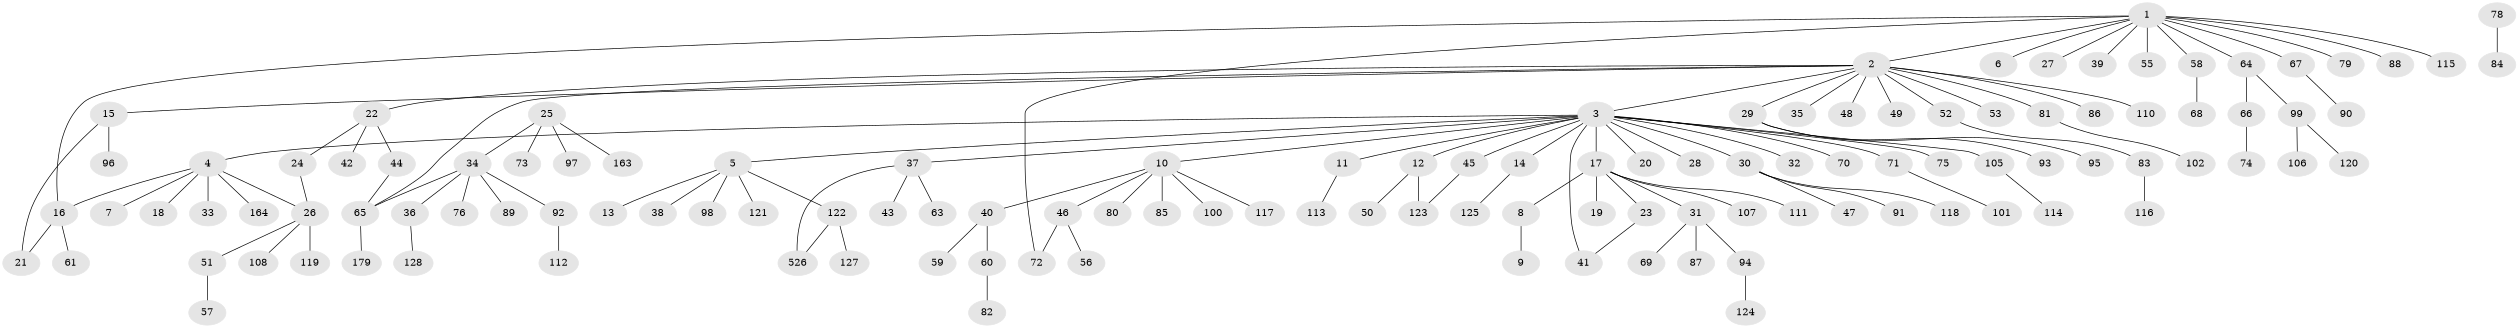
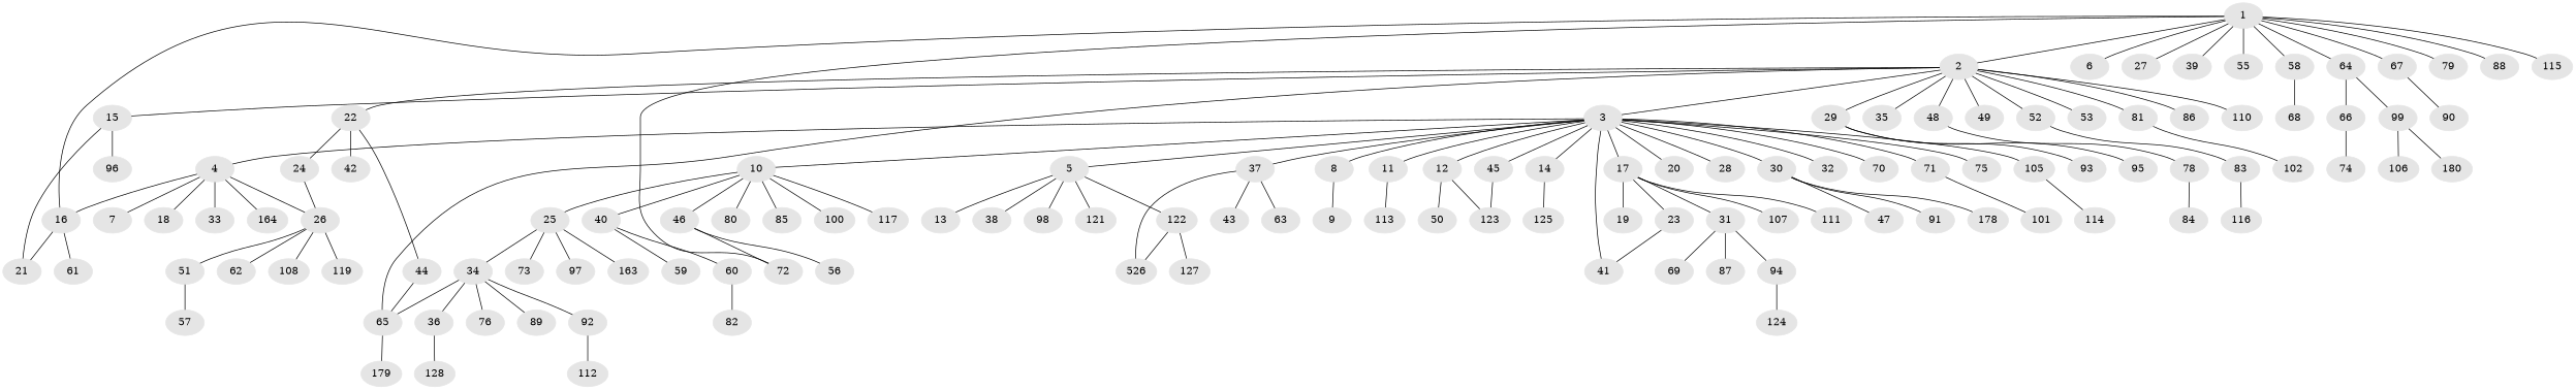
  graph {
    node [color=gray90 style=filled]
    1
    2
    6
    16
    27
    39
    55
    58
    64
    67
    72
    79
    88
    115
    3
    15
    22
    29
    35
    48
    49
    52
    53
    65
    81
    86
    110
    21
    61
    68
    66
    99
    90
    4
    5
    8
    10
    11
    12
    14
    17
    20
    28
    30
    32
    37
    41
    45
    70
    71
    75
    105
    96
    24
    42
    44
    93
    95
    78
    83
    n61 [label=179]
    102
    7
    18
    26
    33
    n67 [label=164]
    13
    38
    98
    121
    122
    9
    25
    40
    46
    80
    85
    100
    117
    113
    50
    123
    125
    19
    23
    31
    107
    111
    47
    91
-   118
+   118 [label=178]
    43
    63
    n95 [label=526]
    101
    114
    51
+   62
    108
    119
    127
    34
    73
    97
    n106 [label=163]
    59
    60
    56
    69
    87
    94
    36
    76
    89
    92
    57
    124
    128
    112
    82
    84
    116
    74
    106
-   120
+   120 [label=180]
    1 -- 2
    1 -- 6
    1 -- 16
    1 -- 27
    1 -- 39
    1 -- 55
    1 -- 58
    1 -- 64
    1 -- 67
    1 -- 72
    1 -- 79
    1 -- 88
    1 -- 115
    2 -- 3
    2 -- 15
    2 -- 22
    2 -- 29
    2 -- 35
    2 -- 48
    2 -- 49
    2 -- 52
    2 -- 53
    2 -- 65
    2 -- 81
    2 -- 86
    2 -- 110
    16 -- 21
    16 -- 61
    58 -- 68
    64 -- 66
    64 -- 99
    67 -- 90
    3 -- 4
    3 -- 5
-   17 -- 8
+   3 -- 8
    3 -- 10
    3 -- 11
    3 -- 12
    3 -- 14
    3 -- 17
    3 -- 20
    3 -- 28
    3 -- 30
    3 -- 32
    3 -- 37
    3 -- 41
    3 -- 45
    3 -- 70
    3 -- 71
    3 -- 75
    3 -- 105
    15 -- 21
    15 -- 96
    22 -- 24
    22 -- 42
    22 -- 44
    29 -- 93
    29 -- 95
+   48 -- 78
    52 -- 83
    65 -- n61
    81 -- 102
    66 -- 74
    99 -- 106
    99 -- 120
    4 -- 16
    4 -- 7
    4 -- 18
    4 -- 26
    4 -- 33
    4 -- n67
    5 -- 13
    5 -- 38
    5 -- 98
    5 -- 121
    5 -- 122
    8 -- 9
+   10 -- 25
    10 -- 40
    10 -- 46
    10 -- 80
    10 -- 85
    10 -- 100
    10 -- 117
    11 -- 113
    12 -- 50
    12 -- 123
    14 -- 125
    17 -- 19
    17 -- 23
    17 -- 31
    17 -- 107
    17 -- 111
    30 -- 47
    30 -- 91
    30 -- 118
    37 -- 43
    37 -- 63
    37 -- n95
    45 -- 123
    71 -- 101
    105 -- 114
    24 -- 26
    44 -- 65
    78 -- 84
    83 -- 116
    26 -- 51
+   26 -- 62
    26 -- 108
    26 -- 119
    122 -- n95
    122 -- 127
    25 -- 34
    25 -- 73
    25 -- 97
    25 -- n106
    40 -- 59
    40 -- 60
    46 -- 72
    46 -- 56
    23 -- 41
    31 -- 69
    31 -- 87
    31 -- 94
    51 -- 57
    34 -- 65
    34 -- 36
    34 -- 76
    34 -- 89
    34 -- 92
    60 -- 82
    94 -- 124
    36 -- 128
    92 -- 112
  }
